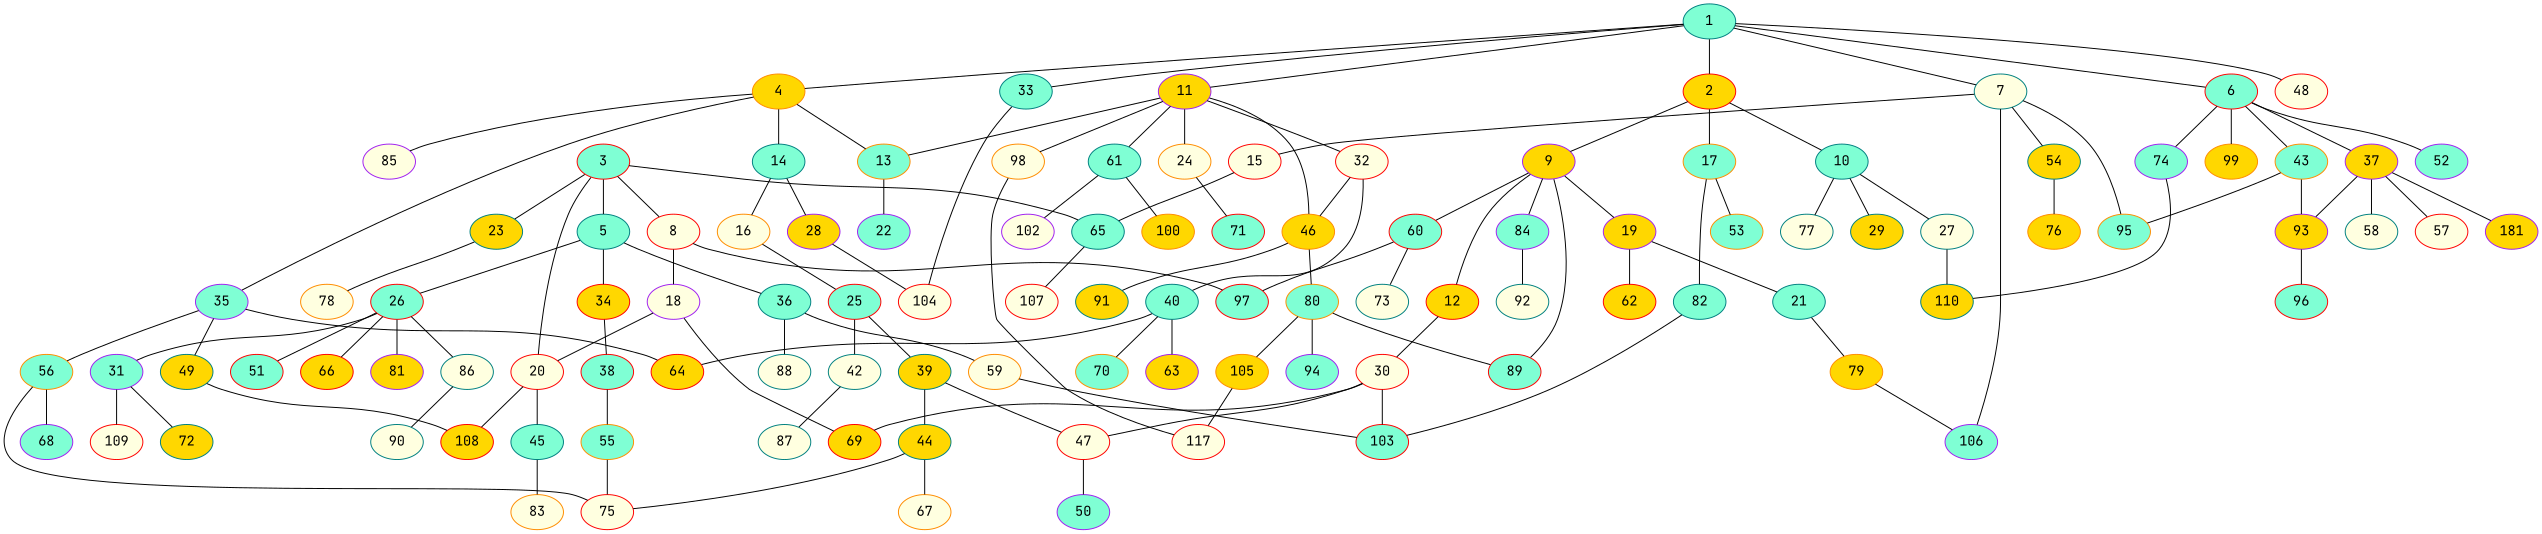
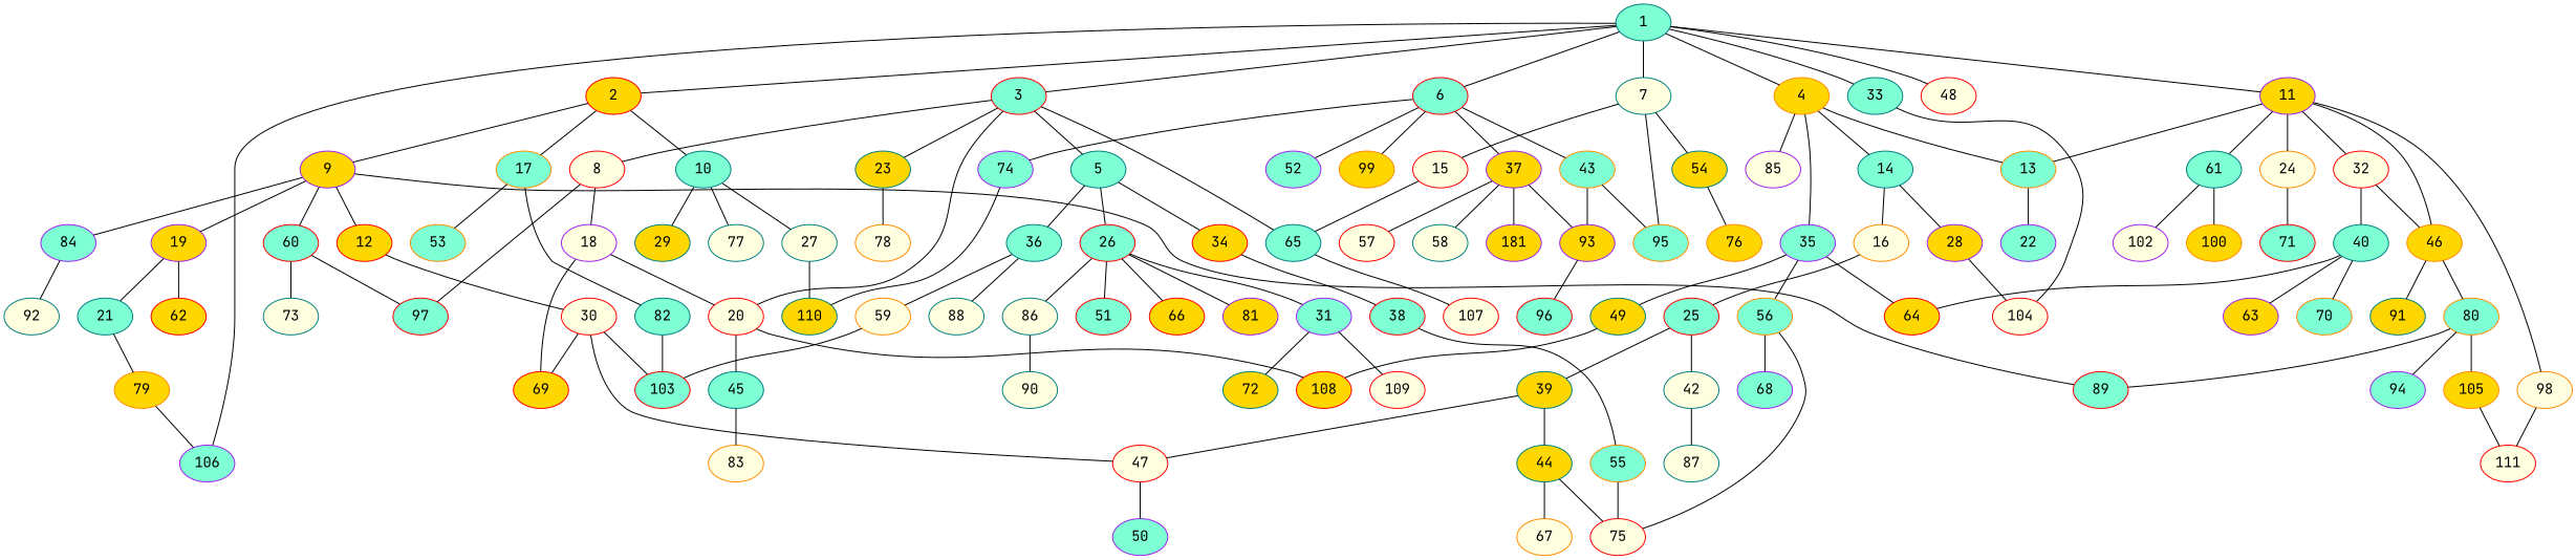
  graph {
    fontname="JetBrains Mono"
    node [color=red fillcolor=aquamarine fontname="JetBrains Mono" style=filled]
    edge [fontname="JetBrains Mono"]
    2 [fillcolor=gold]
    1 [color=teal]
    3
    4 [color=darkorange fillcolor=gold]
    6
    7 [color=teal fillcolor=lightyellow]
    11 [color=purple fillcolor=gold]
    33 [color=teal]
    48 [fillcolor=lightyellow]
    9 [color=purple fillcolor=gold]
    10 [color=teal]
    17 [color=darkorange]
    5 [color=teal]
    8 [fillcolor=lightyellow]
    20 [fillcolor=lightyellow]
    23 [color=teal fillcolor=gold]
    65 [color=teal]
    13 [color=darkorange]
    14 [color=teal]
    35 [color=purple]
    85 [color=purple fillcolor=lightyellow]
    37 [color=purple fillcolor=gold]
    43 [color=darkorange]
    52 [color=purple]
    74 [color=purple]
    99 [color=darkorange fillcolor=gold]
    15 [fillcolor=lightyellow]
    54 [color=teal fillcolor=gold]
    95 [color=darkorange]
    106 [color=purple]
    24 [color=darkorange fillcolor=lightyellow]
    32 [fillcolor=lightyellow]
    46 [color=darkorange fillcolor=gold]
    61 [color=teal]
    98 [color=darkorange fillcolor=lightyellow]
    104 [fillcolor=lightyellow]
    12 [fillcolor=gold]
    19 [color=purple fillcolor=gold]
    60
    84 [color=purple]
    89
    27 [color=teal fillcolor=lightyellow]
    29 [color=teal fillcolor=gold]
    77 [color=teal fillcolor=lightyellow]
    53 [color=darkorange]
    82 [color=teal]
    26
    34 [fillcolor=gold]
    36 [color=teal]
    18 [color=purple fillcolor=lightyellow]
    97
    45 [color=teal]
    108 [fillcolor=gold]
    78 [color=darkorange fillcolor=lightyellow]
    107 [fillcolor=lightyellow]
    22 [color=purple]
    16 [color=darkorange fillcolor=lightyellow]
    28 [color=purple fillcolor=gold]
    49 [color=teal fillcolor=gold]
    56 [color=darkorange]
    64 [fillcolor=gold]
    31 [color=purple]
    51
    66 [fillcolor=gold]
    81 [color=purple fillcolor=gold]
    86 [color=teal fillcolor=lightyellow]
    38
    59 [color=darkorange fillcolor=lightyellow]
    88 [color=teal fillcolor=lightyellow]
    57 [fillcolor=lightyellow]
    58 [color=teal fillcolor=lightyellow]
    93 [color=purple fillcolor=gold]
    n73 [color=purple fillcolor=gold label=181]
    110 [color=teal fillcolor=gold]
    76 [color=darkorange fillcolor=gold]
    69 [fillcolor=gold]
    30 [fillcolor=lightyellow]
    21 [color=teal]
    62 [fillcolor=gold]
    73 [color=teal fillcolor=lightyellow]
    92 [color=teal fillcolor=lightyellow]
    71
    40 [color=teal]
    80 [color=darkorange]
    91 [color=teal fillcolor=gold]
    100 [color=darkorange fillcolor=gold]
    102 [color=purple fillcolor=lightyellow]
-   111 [fillcolor=lightyellow label=117]
+   111 [fillcolor=lightyellow]
    47 [fillcolor=lightyellow]
    103
    25
    39 [color=teal fillcolor=gold]
    42 [color=teal fillcolor=lightyellow]
    79 [color=darkorange fillcolor=gold]
    83 [color=darkorange fillcolor=lightyellow]
    44 [color=teal fillcolor=gold]
    87 [color=teal fillcolor=lightyellow]
    72 [color=teal fillcolor=gold]
    109 [fillcolor=lightyellow]
    90 [color=teal fillcolor=lightyellow]
    50 [color=purple]
    63 [color=purple fillcolor=gold]
    70 [color=darkorange]
    55 [color=darkorange]
    75 [fillcolor=lightyellow]
    68 [color=purple]
    96
    67 [color=darkorange fillcolor=lightyellow]
    94 [color=purple]
    105 [color=darkorange fillcolor=gold]
    2 -- 9
    2 -- 10
    2 -- 17
    1 -- 2
+   1 -- 3
    1 -- 4
    1 -- 6
    1 -- 7
    1 -- 11
    1 -- 33
    1 -- 48
    3 -- 5
    3 -- 8
    3 -- 20
    3 -- 23
    3 -- 65
    4 -- 13
    4 -- 14
    4 -- 35
    4 -- 85
    6 -- 37
    6 -- 43
    6 -- 52
    6 -- 74
    6 -- 99
    7 -- 15
    7 -- 54
    7 -- 95
-   7 -- 106
+   1 -- 106
    11 -- 13
    11 -- 24
    11 -- 32
    11 -- 46
    11 -- 61
    11 -- 98
    33 -- 104
    9 -- 12
    9 -- 19
    9 -- 60
    9 -- 84
    9 -- 89
    10 -- 27
    10 -- 29
    10 -- 77
    17 -- 53
    17 -- 82
    5 -- 26
    5 -- 34
    5 -- 36
    8 -- 18
    8 -- 97
    20 -- 45
    20 -- 108
    23 -- 78
    65 -- 107
    13 -- 22
    14 -- 16
    14 -- 28
    35 -- 49
    35 -- 56
    35 -- 64
    37 -- 57
    37 -- 58
    37 -- 93
    37 -- n73
    43 -- 95
    43 -- 93
    74 -- 110
    15 -- 65
    54 -- 76
    24 -- 71
    32 -- 46
    32 -- 40
    46 -- 80
    46 -- 91
    61 -- 100
    61 -- 102
    98 -- 111
    12 -- 30
    19 -- 21
    19 -- 62
    60 -- 97
    60 -- 73
    84 -- 92
    27 -- 110
    82 -- 103
    26 -- 31
    26 -- 51
    26 -- 66
    26 -- 81
    26 -- 86
    34 -- 38
    36 -- 59
    36 -- 88
    18 -- 20
    18 -- 69
    45 -- 83
    16 -- 25
    28 -- 104
    49 -- 108
    56 -- 75
    56 -- 68
    31 -- 72
    31 -- 109
    86 -- 90
    38 -- 55
    59 -- 103
    93 -- 96
    30 -- 69
    30 -- 47
    30 -- 103
    21 -- 79
    40 -- 64
    40 -- 63
    40 -- 70
    80 -- 89
    80 -- 94
    80 -- 105
    47 -- 50
    25 -- 39
    25 -- 42
    39 -- 47
    39 -- 44
    42 -- 87
    79 -- 106
    44 -- 75
    44 -- 67
    55 -- 75
    105 -- 111
  }
